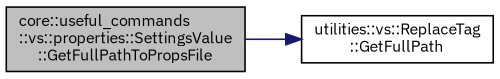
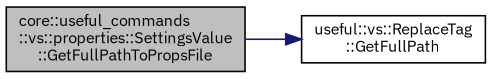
  digraph {
    rankdir=LR
    fontname="IBM Plex Sans"
    node [color=black fontname="IBM Plex Sans" fontsize=10 shape=record style=filled]
    n1 [fillcolor=grey75 fontcolor=black height=0.2 label="core::useful_commands\l::vs::properties::SettingsValue\l::GetFullPathToPropsFile" width=0.4]
-   n2 [fillcolor=white height=0.2 label="utilities::vs::ReplaceTag\l::GetFullPath" width=0.4]
+   n2 [fillcolor=white height=0.2 label="useful::vs::ReplaceTag\l::GetFullPath" width=0.4]
    n1 -> n2 [color=midnightblue fontname="IBM Plex Sans" fontsize=10 labelfontname=Verdana labelfontsize=10 style=solid]
  }
